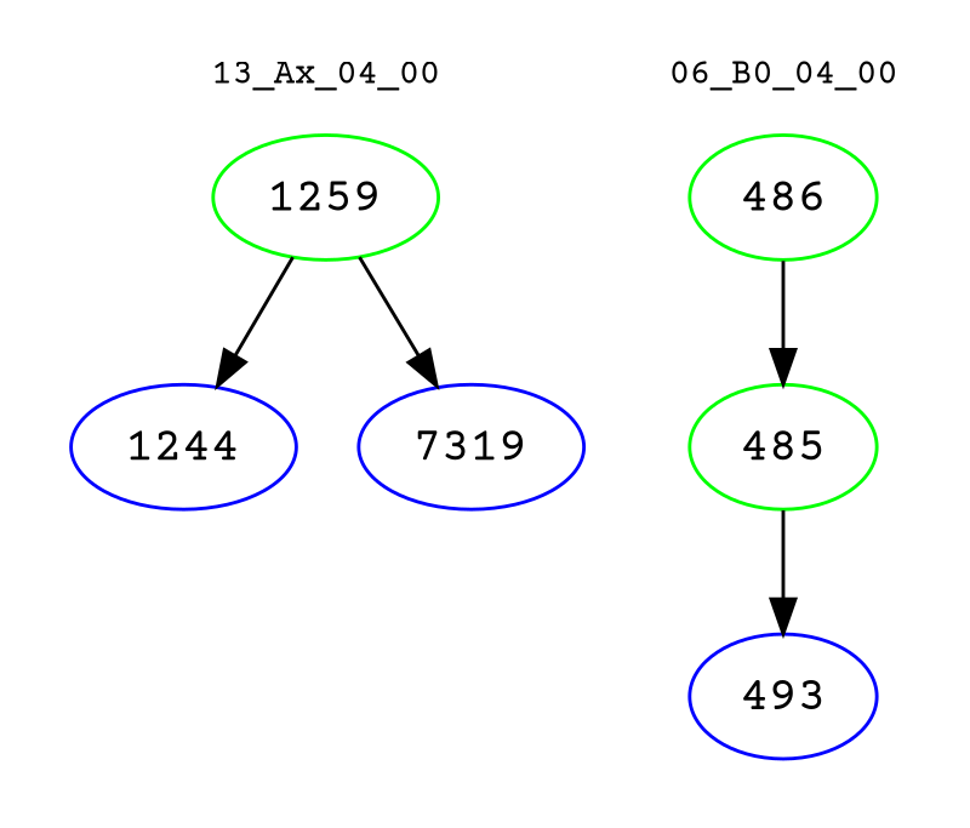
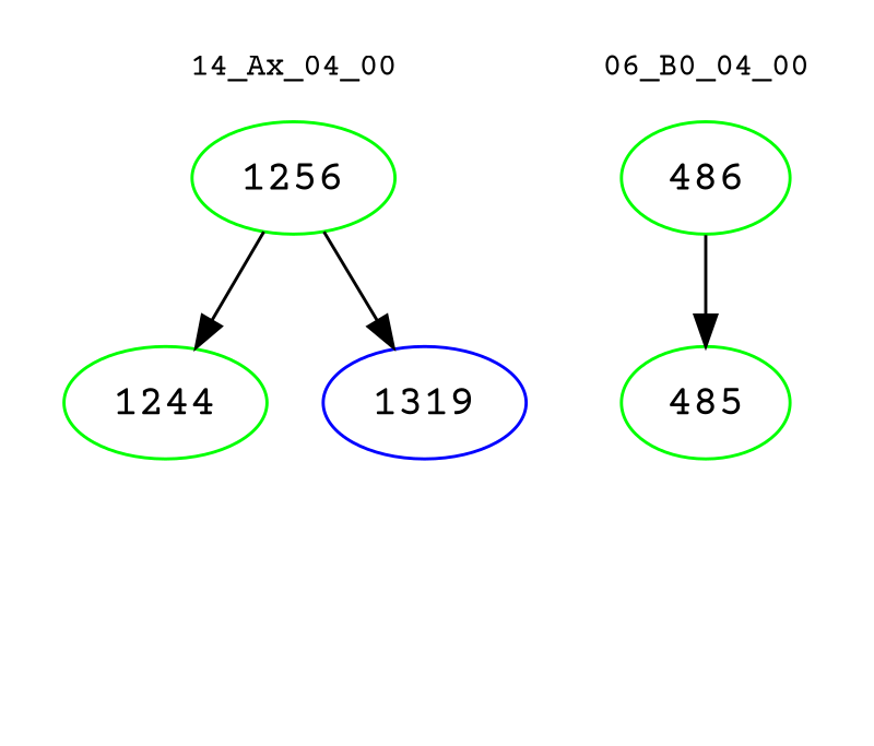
  digraph {
    fontname="Courier Prime"
    node [color=green fontname="Courier Prime"]
    edge [color=black fontname="Courier Prime"]
-   n1 [label=1259]
-   n2 [color=blue label=1244]
-   n3 [color=blue label=7319]
+   n1 [label=1256]
+   n2 [label=1244]
+   n3 [color=blue label=1319]
    n4 [label=486]
    n5 [label=485]
-   n6 [color=blue label=493]
    subgraph cluster_1 {
      color=white
      fontsize=10
-     label="13_Ax_04_00"
+     label="14_Ax_04_00"
      n1
      n2
      n3
    }
    subgraph cluster_2 {
      color=white
      fontsize=10
      label="06_B0_04_00"
      n4
      n5
-     n6
    }
    n1 -> n2
    n1 -> n3
    n4 -> n5
-   n5 -> n6
  }
